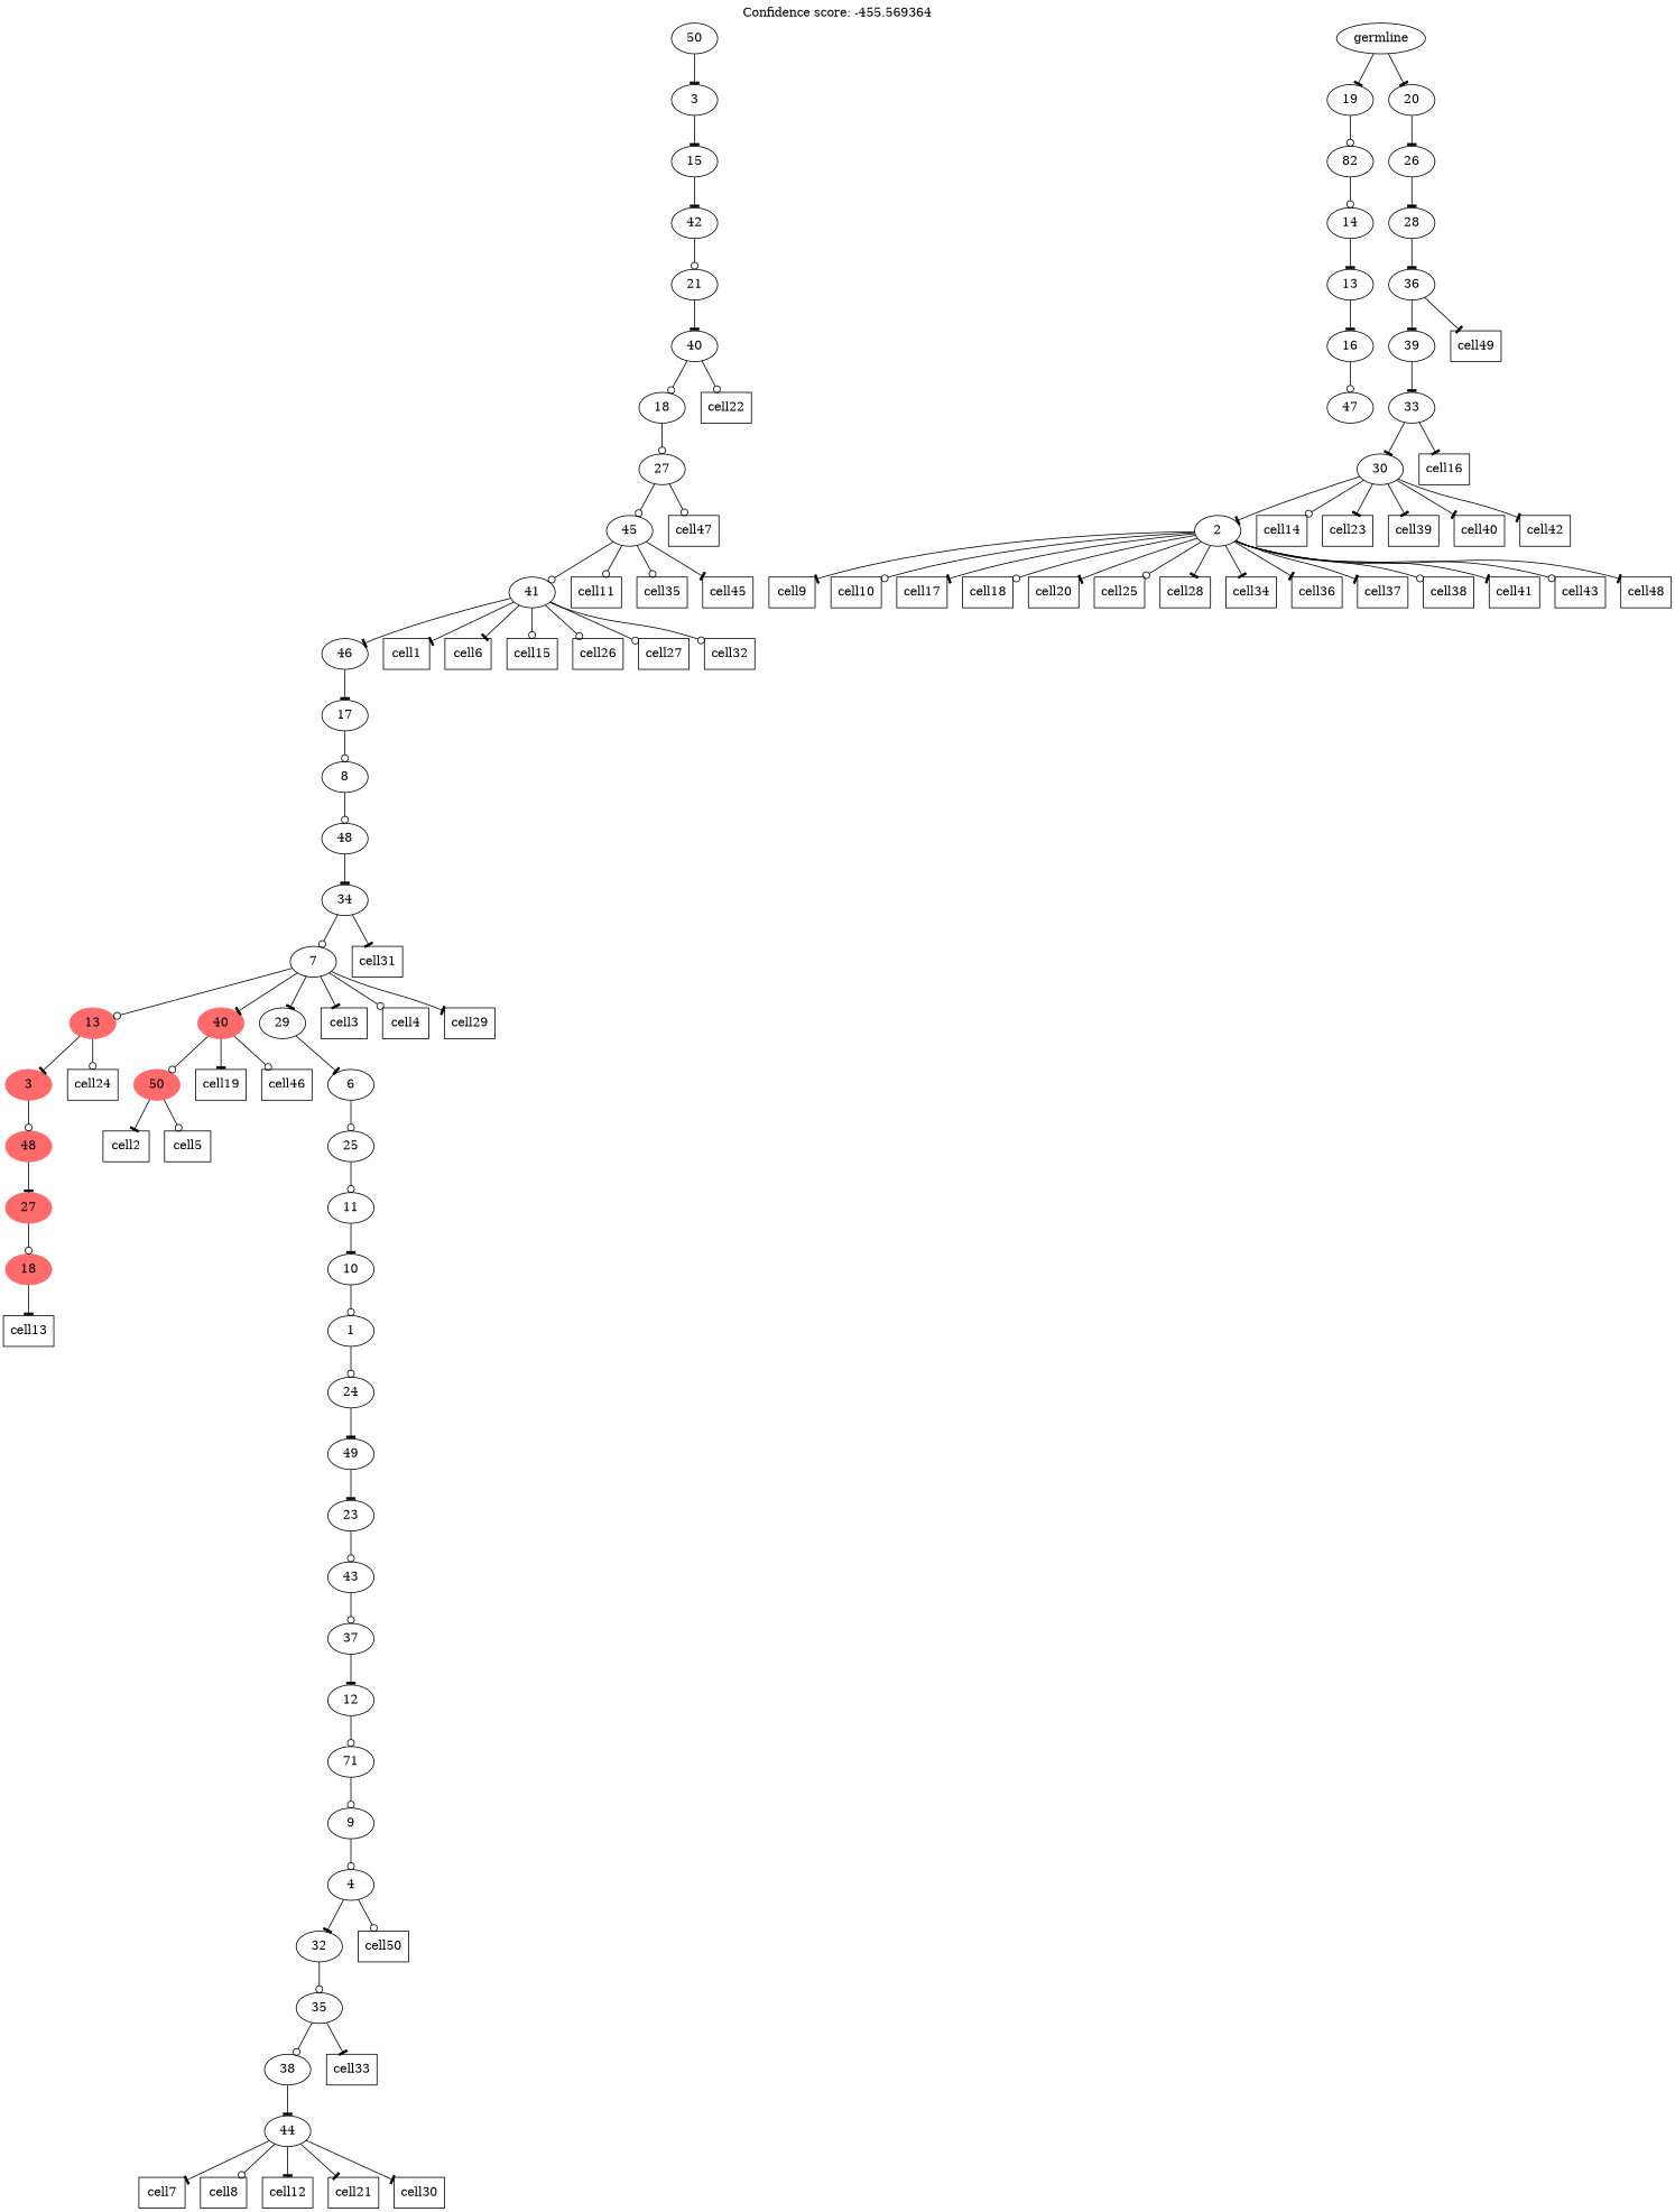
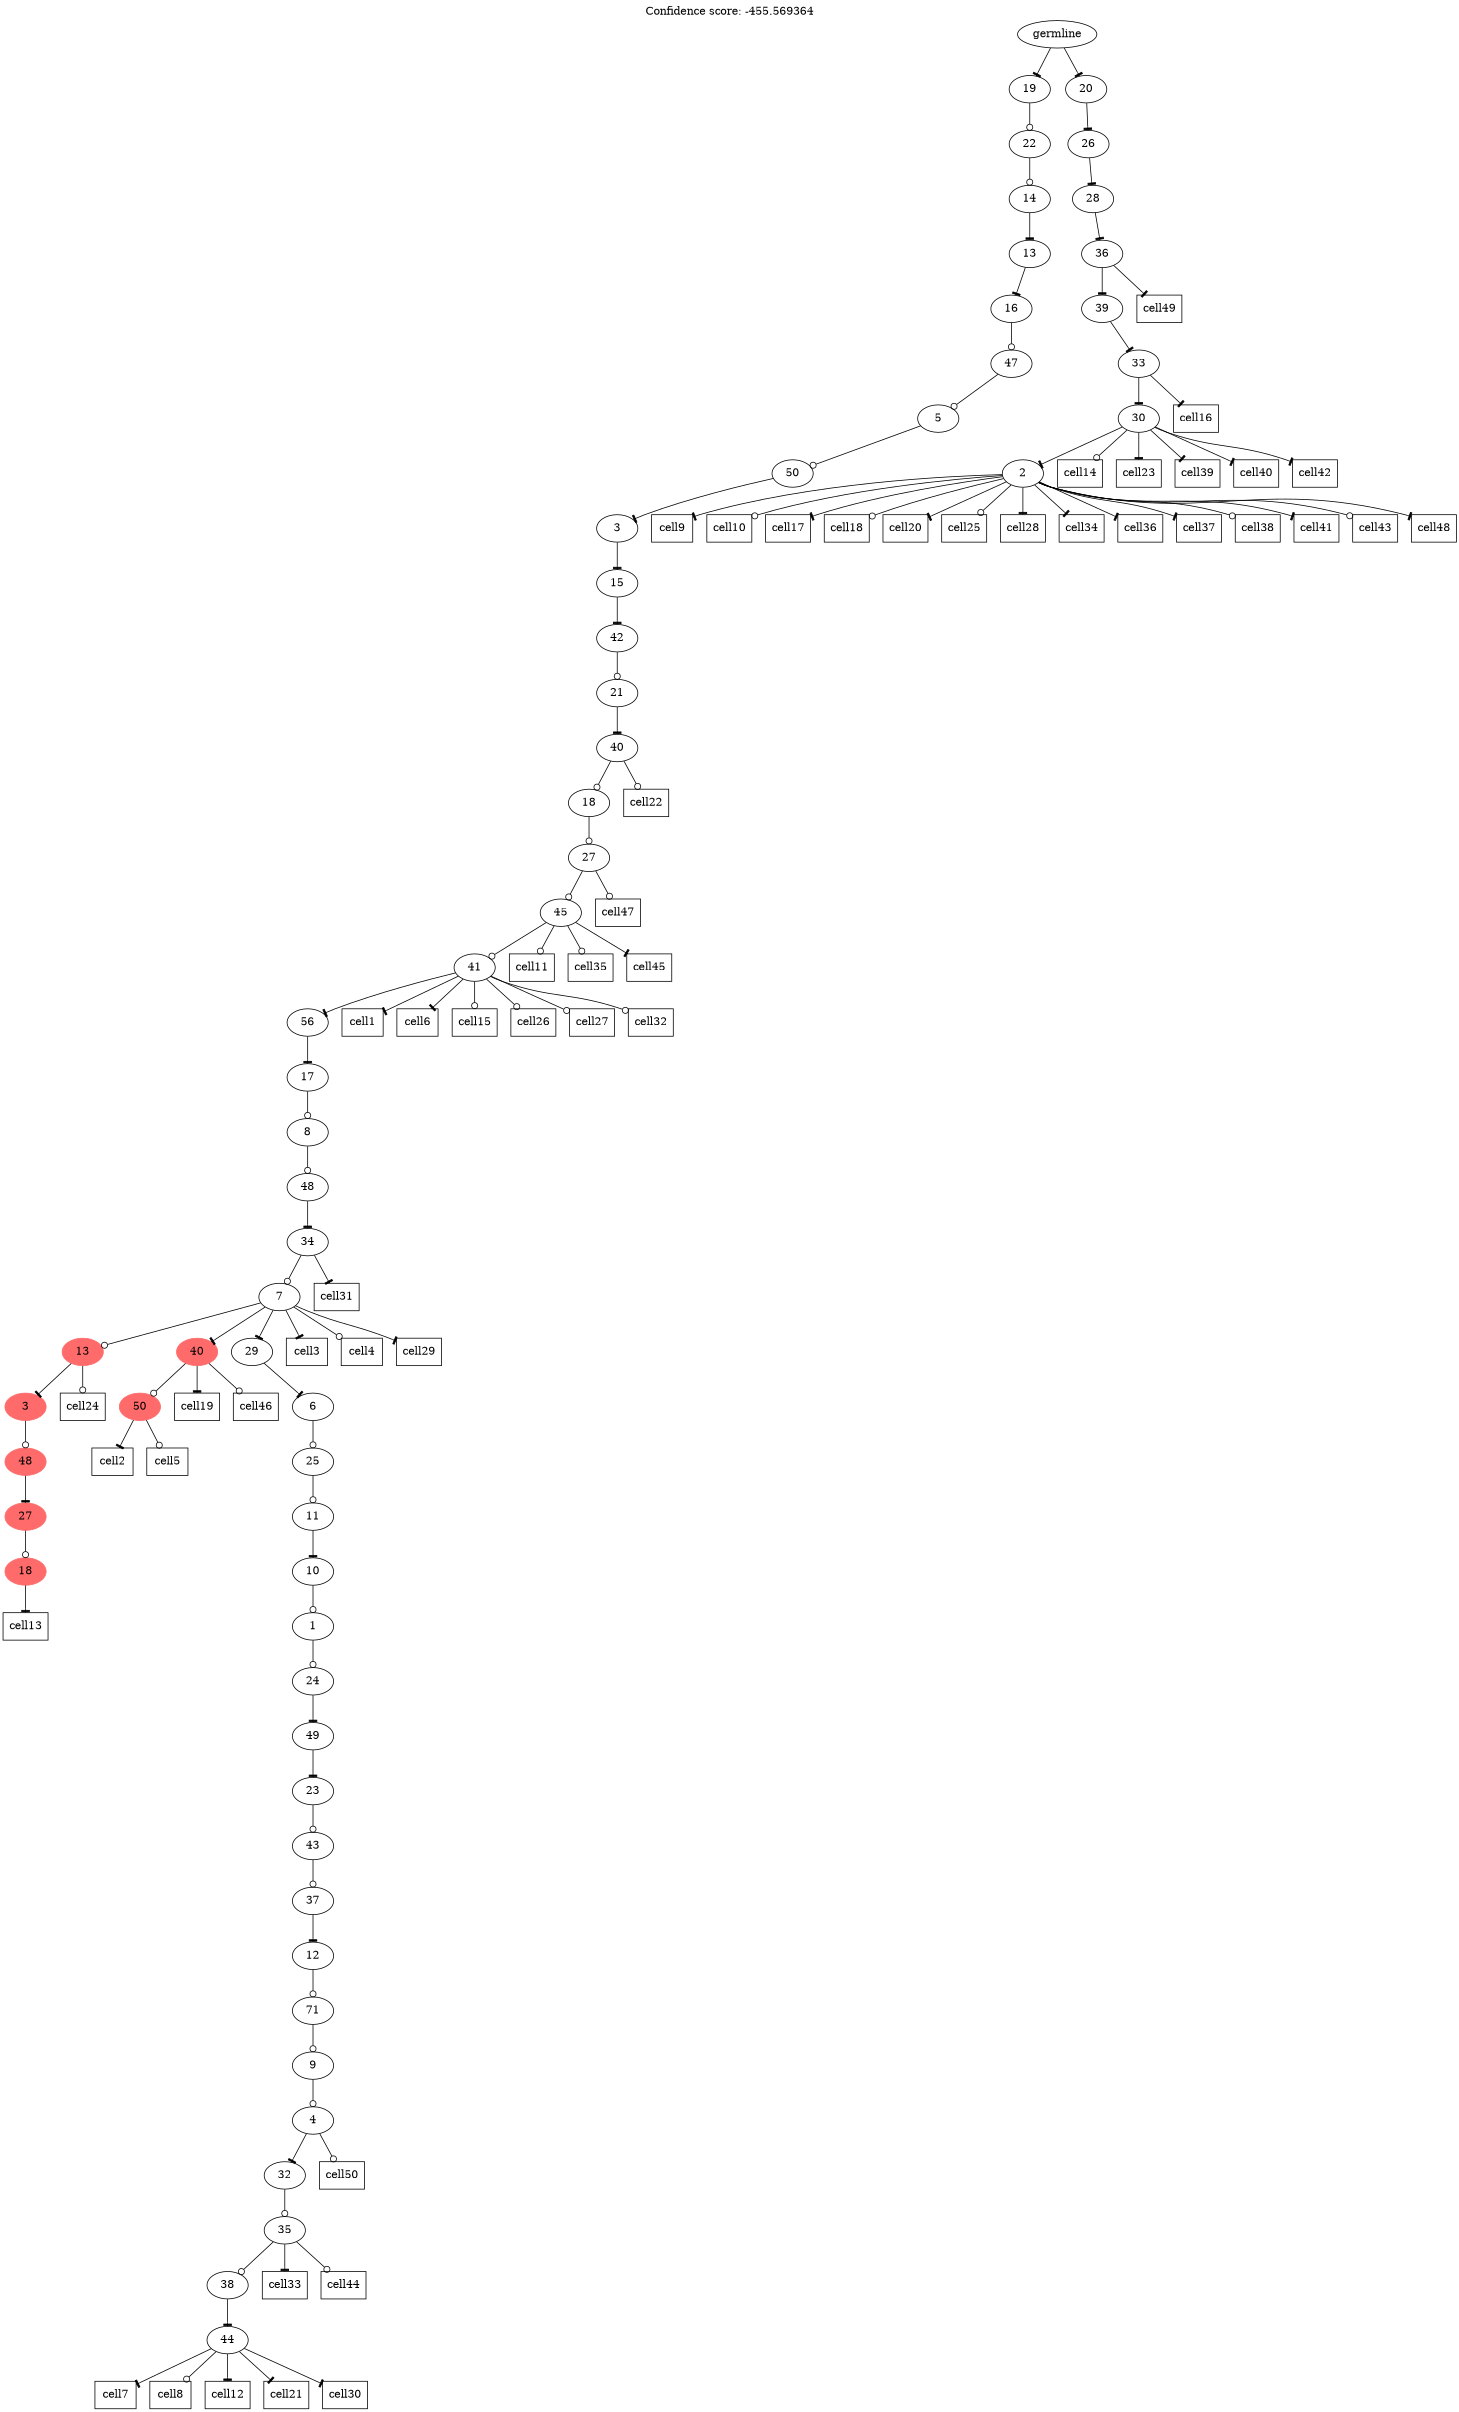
  digraph {
    label="Confidence score: -455.569364"
    labelloc=t
    edge [arrowhead=tee]
    n1 [color=indianred1 label=27 style=filled]
    n2 [color=indianred1 label=18 style=filled]
    cell13 [shape=box]
    n4 [color=indianred1 label=48 style=filled]
    n5 [color=indianred1 label=3 style=filled]
    n6 [color=indianred1 label=13 style=filled]
    cell24 [shape=box]
    n8 [color=indianred1 label=40 style=filled]
    n9 [color=indianred1 label=50 style=filled]
    cell19 [shape=box]
    cell46 [shape=box]
    cell2 [shape=box]
    cell5 [shape=box]
    n14 [label=38]
    n15 [label=44]
    cell7 [shape=box]
    cell8 [shape=box]
    cell12 [shape=box]
    cell21 [shape=box]
    cell30 [shape=box]
    n21 [label=35]
    cell33 [shape=box]
+   cell44 [shape=box]
    n24 [label=32]
    n25 [label=4]
    cell50 [shape=box]
    n27 [label=9]
    n28 [label=71]
    n29 [label=12]
    n30 [label=37]
    n31 [label=43]
    n32 [label=23]
    n33 [label=49]
    n34 [label=24]
    n35 [label=1]
    n36 [label=10]
    n37 [label=11]
    n38 [label=25]
    n39 [label=6]
    n40 [label=29]
    n41 [label=7]
    cell3 [shape=box]
    cell4 [shape=box]
    cell29 [shape=box]
    n45 [label=34]
    cell31 [shape=box]
    n47 [label=48]
    n48 [label=8]
    n49 [label=17]
-   n50 [label=46]
+   n50 [label=56]
    n51 [label=41]
    cell1 [shape=box]
    cell6 [shape=box]
    cell15 [shape=box]
    cell26 [shape=box]
    cell27 [shape=box]
    cell32 [shape=box]
    n58 [label=45]
    cell11 [shape=box]
    cell35 [shape=box]
    cell45 [shape=box]
    n62 [label=27]
    cell47 [shape=box]
    n64 [label=18]
    n65 [label=40]
    cell22 [shape=box]
    n67 [label=21]
    n68 [label=42]
    n69 [label=15]
    n70 [label=3]
    n71 [label=50]
+   n72 [label=5]
    n73 [label=47]
    n74 [label=16]
    n75 [label=13]
    n76 [label=14]
-   n77 [label=82]
+   n77 [label=22]
    n78 [label=19]
    n79 [label=30]
    n80 [label=2]
    cell14 [shape=box]
    cell23 [shape=box]
    cell39 [shape=box]
    cell40 [shape=box]
    cell42 [shape=box]
    cell9 [shape=box]
    cell10 [shape=box]
    cell17 [shape=box]
    cell18 [shape=box]
    cell20 [shape=box]
    cell25 [shape=box]
    cell28 [shape=box]
    cell34 [shape=box]
    cell36 [shape=box]
    cell37 [shape=box]
    cell38 [shape=box]
    cell41 [shape=box]
    cell43 [shape=box]
    cell48 [shape=box]
    n100 [label=33]
    cell16 [shape=box]
    n102 [label=39]
    n103 [label=36]
    cell49 [shape=box]
    n105 [label=28]
    n106 [label=26]
    n107 [label=20]
    n108 [label=germline]
    n1 -> n2 [arrowhead=odot]
    n2 -> cell13
    n4 -> n1
    n5 -> n4 [arrowhead=odot]
    n6 -> n5
    n6 -> cell24 [arrowhead=odot]
    n8 -> n9 [arrowhead=odot]
    n8 -> cell19
    n8 -> cell46 [arrowhead=odot]
    n9 -> cell2
    n9 -> cell5 [arrowhead=odot]
    n14 -> n15
    n15 -> cell7
    n15 -> cell8 [arrowhead=odot]
    n15 -> cell12
    n15 -> cell21
    n15 -> cell30
    n21 -> n14 [arrowhead=odot]
    n21 -> cell33
+   n21 -> cell44 [arrowhead=odot]
    n24 -> n21 [arrowhead=odot]
    n25 -> n24
    n25 -> cell50 [arrowhead=odot]
    n27 -> n25 [arrowhead=odot]
    n28 -> n27 [arrowhead=odot]
    n29 -> n28 [arrowhead=odot]
    n30 -> n29
    n31 -> n30 [arrowhead=odot]
    n32 -> n31 [arrowhead=odot]
    n33 -> n32
    n34 -> n33
    n35 -> n34 [arrowhead=odot]
    n36 -> n35 [arrowhead=odot]
    n37 -> n36
    n38 -> n37 [arrowhead=odot]
    n39 -> n38 [arrowhead=odot]
    n40 -> n39
    n41 -> n6 [arrowhead=odot]
    n41 -> n8
    n41 -> n40
    n41 -> cell3
    n41 -> cell4 [arrowhead=odot]
    n41 -> cell29
    n45 -> n41 [arrowhead=odot]
    n45 -> cell31
    n47 -> n45
    n48 -> n47 [arrowhead=odot]
    n49 -> n48 [arrowhead=odot]
    n50 -> n49
    n51 -> n50
    n51 -> cell1
    n51 -> cell6
    n51 -> cell15 [arrowhead=odot]
    n51 -> cell26 [arrowhead=odot]
    n51 -> cell27 [arrowhead=odot]
    n51 -> cell32 [arrowhead=odot]
    n58 -> n51 [arrowhead=odot]
    n58 -> cell11 [arrowhead=odot]
    n58 -> cell35 [arrowhead=odot]
    n58 -> cell45
    n62 -> n58 [arrowhead=odot]
    n62 -> cell47 [arrowhead=odot]
    n64 -> n62 [arrowhead=odot]
    n65 -> n64 [arrowhead=odot]
    n65 -> cell22 [arrowhead=odot]
    n67 -> n65
    n68 -> n67 [arrowhead=odot]
    n69 -> n68
    n70 -> n69
    n71 -> n70
+   n72 -> n71 [arrowhead=odot]
+   n73 -> n72 [arrowhead=odot]
    n74 -> n73 [arrowhead=odot]
    n75 -> n74
    n76 -> n75
    n77 -> n76 [arrowhead=odot]
    n78 -> n77 [arrowhead=odot]
    n79 -> n80
    n79 -> cell14 [arrowhead=odot]
    n79 -> cell23
    n79 -> cell39
    n79 -> cell40
    n79 -> cell42
    n80 -> cell9
    n80 -> cell10 [arrowhead=odot]
    n80 -> cell17
    n80 -> cell18 [arrowhead=odot]
    n80 -> cell20
    n80 -> cell25 [arrowhead=odot]
    n80 -> cell28
    n80 -> cell34
    n80 -> cell36
    n80 -> cell37
    n80 -> cell38 [arrowhead=odot]
    n80 -> cell41
    n80 -> cell43 [arrowhead=odot]
    n80 -> cell48
    n100 -> n79
    n100 -> cell16
    n102 -> n100
    n103 -> n102
    n103 -> cell49
    n105 -> n103
    n106 -> n105
    n107 -> n106
    n108 -> n78
    n108 -> n107
  }
